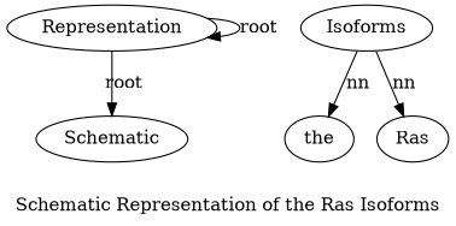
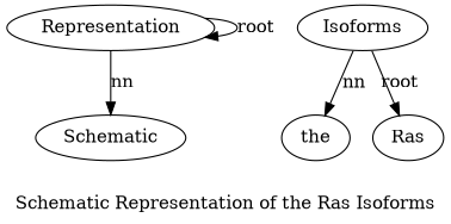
  digraph {
    label="Schematic Representation of the Ras Isoforms"
    node [fillcolor=white style=filled]
    n1 [label=Representation]
    n2 [label=Schematic]
    n3 [label=Isoforms]
    n4 [label=the]
    n5 [label=Ras]
    n1 -> n1 [label=root]
-   n1 -> n2 [label=root]
+   n1 -> n2 [label=nn]
    n3 -> n4 [label=nn]
-   n3 -> n5 [label=nn]
+   n3 -> n5 [label=root]
  }
